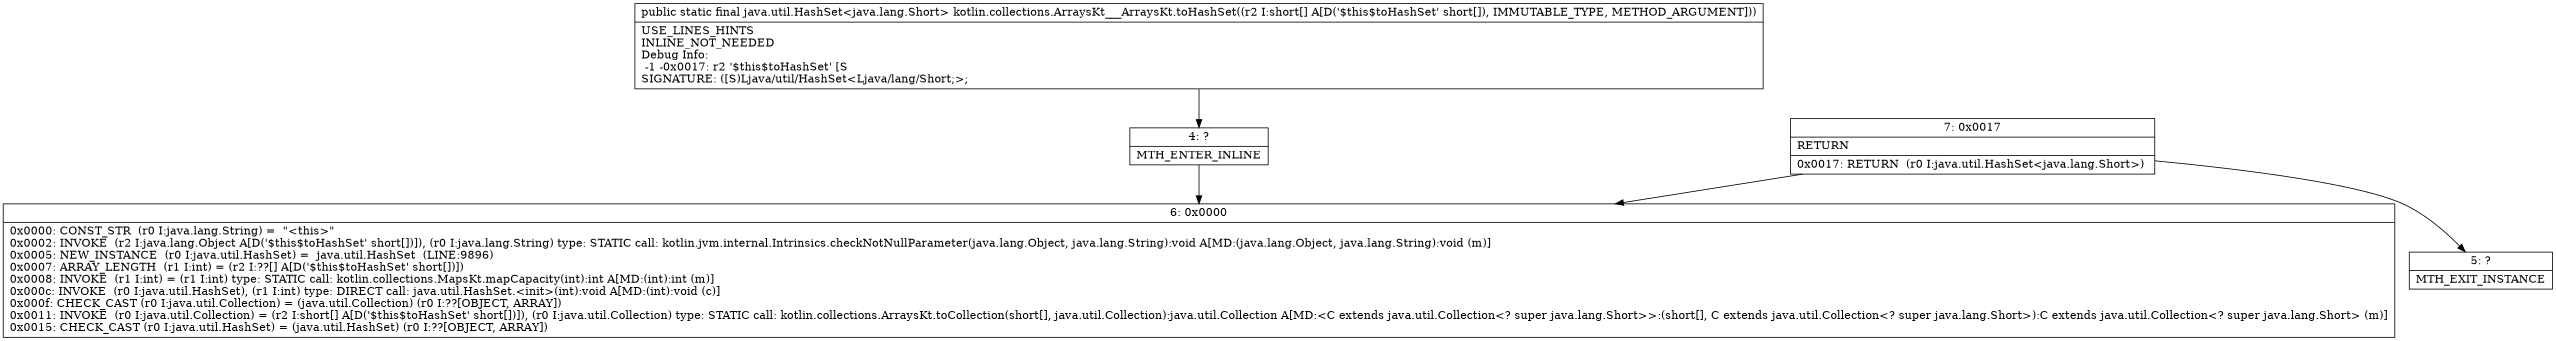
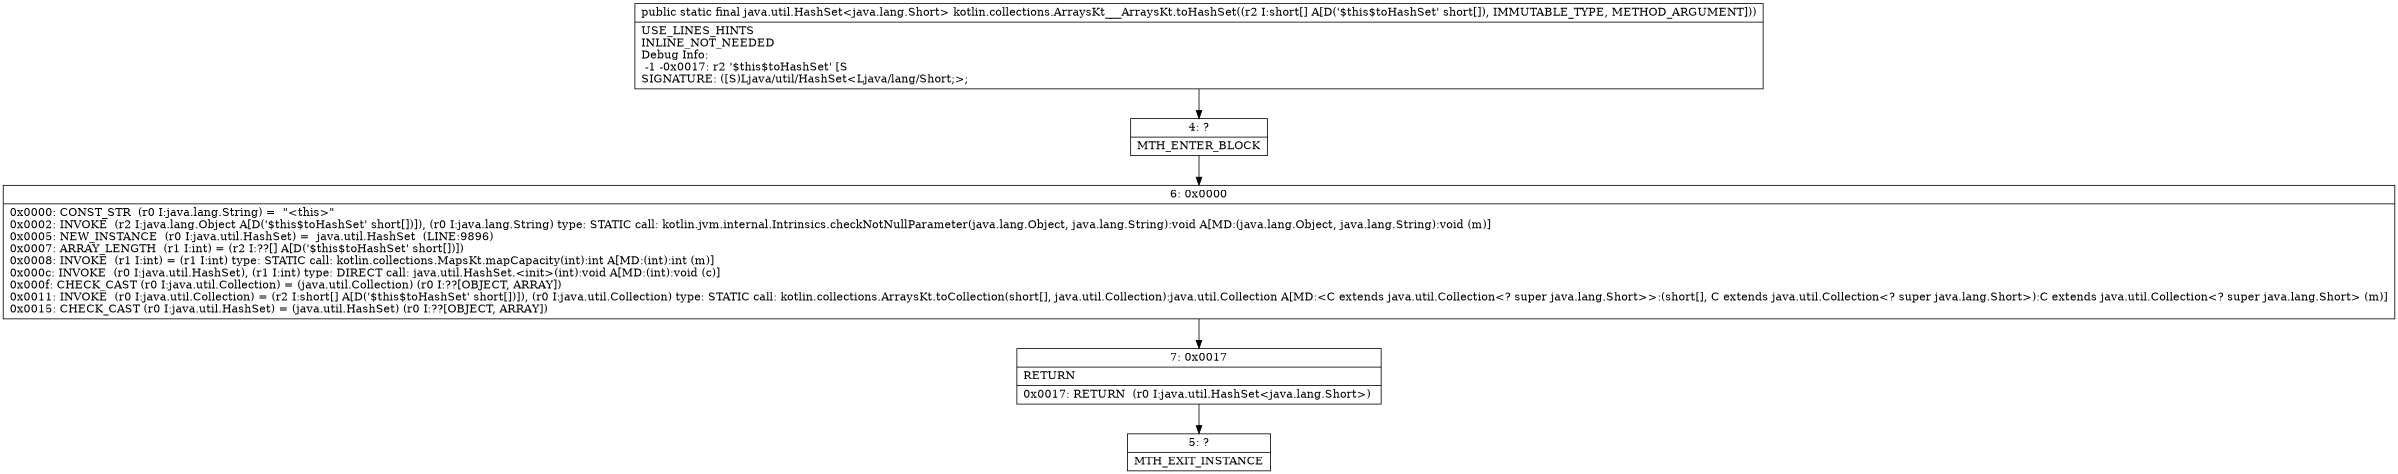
  digraph {
    node [shape=record]
-   n1 [label="{4\:\ ?|MTH_ENTER_INLINE\l}"]
+   n1 [label="{4\:\ ?|MTH_ENTER_BLOCK\l}"]
    n2 [label="{6\:\ 0x0000|0x0000: CONST_STR  (r0 I:java.lang.String) =  \"\<this\>\" \l0x0002: INVOKE  (r2 I:java.lang.Object A[D('$this$toHashSet' short[])]), (r0 I:java.lang.String) type: STATIC call: kotlin.jvm.internal.Intrinsics.checkNotNullParameter(java.lang.Object, java.lang.String):void A[MD:(java.lang.Object, java.lang.String):void (m)]\l0x0005: NEW_INSTANCE  (r0 I:java.util.HashSet) =  java.util.HashSet  (LINE:9896)\l0x0007: ARRAY_LENGTH  (r1 I:int) = (r2 I:??[] A[D('$this$toHashSet' short[])]) \l0x0008: INVOKE  (r1 I:int) = (r1 I:int) type: STATIC call: kotlin.collections.MapsKt.mapCapacity(int):int A[MD:(int):int (m)]\l0x000c: INVOKE  (r0 I:java.util.HashSet), (r1 I:int) type: DIRECT call: java.util.HashSet.\<init\>(int):void A[MD:(int):void (c)]\l0x000f: CHECK_CAST (r0 I:java.util.Collection) = (java.util.Collection) (r0 I:??[OBJECT, ARRAY]) \l0x0011: INVOKE  (r0 I:java.util.Collection) = (r2 I:short[] A[D('$this$toHashSet' short[])]), (r0 I:java.util.Collection) type: STATIC call: kotlin.collections.ArraysKt.toCollection(short[], java.util.Collection):java.util.Collection A[MD:\<C extends java.util.Collection\<? super java.lang.Short\>\>:(short[], C extends java.util.Collection\<? super java.lang.Short\>):C extends java.util.Collection\<? super java.lang.Short\> (m)]\l0x0015: CHECK_CAST (r0 I:java.util.HashSet) = (java.util.HashSet) (r0 I:??[OBJECT, ARRAY]) \l}"]
    n3 [label="{7\:\ 0x0017|RETURN\l|0x0017: RETURN  (r0 I:java.util.HashSet\<java.lang.Short\>) \l}"]
    n4 [label="{5\:\ ?|MTH_EXIT_INSTANCE\l}"]
    n5 [label="{public static final java.util.HashSet\<java.lang.Short\> kotlin.collections.ArraysKt___ArraysKt.toHashSet((r2 I:short[] A[D('$this$toHashSet' short[]), IMMUTABLE_TYPE, METHOD_ARGUMENT]))  | USE_LINES_HINTS\lINLINE_NOT_NEEDED\lDebug Info:\l  \-1 \-0x0017: r2 '$this$toHashSet' [S\lSIGNATURE: ([S)Ljava\/util\/HashSet\<Ljava\/lang\/Short;\>;\l}"]
    n1 -> n2
-   n3 -> n2
+   n2 -> n3
    n3 -> n4
    n5 -> n1
  }
